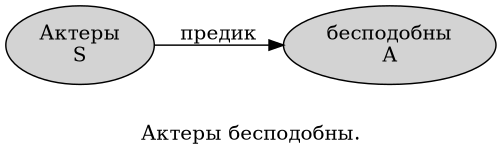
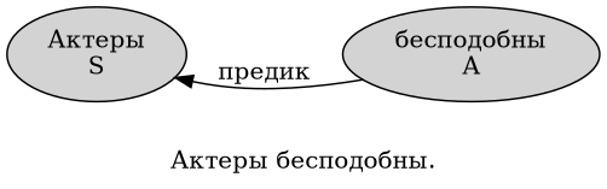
  digraph {
    label="Актеры бесподобны."
    rankdir=LR
    node [fillcolor=lightgray penwidth=1 shape=ellipse style=filled]
    n1 [label="Актеры\nS"]
    n2 [label="бесподобны\nA"]
-   n1 -> n2 [label="предик"]
+   n2 -> n1 [label="предик"]
  }
